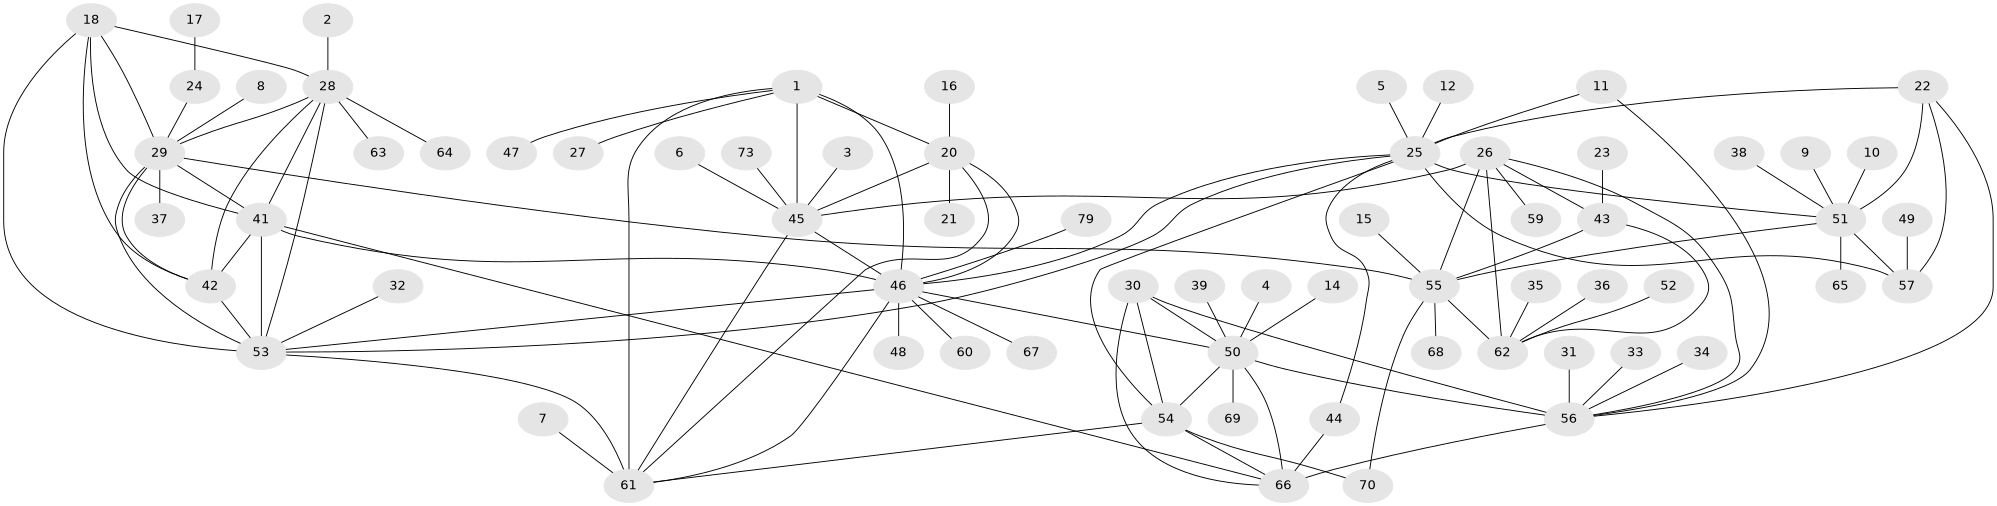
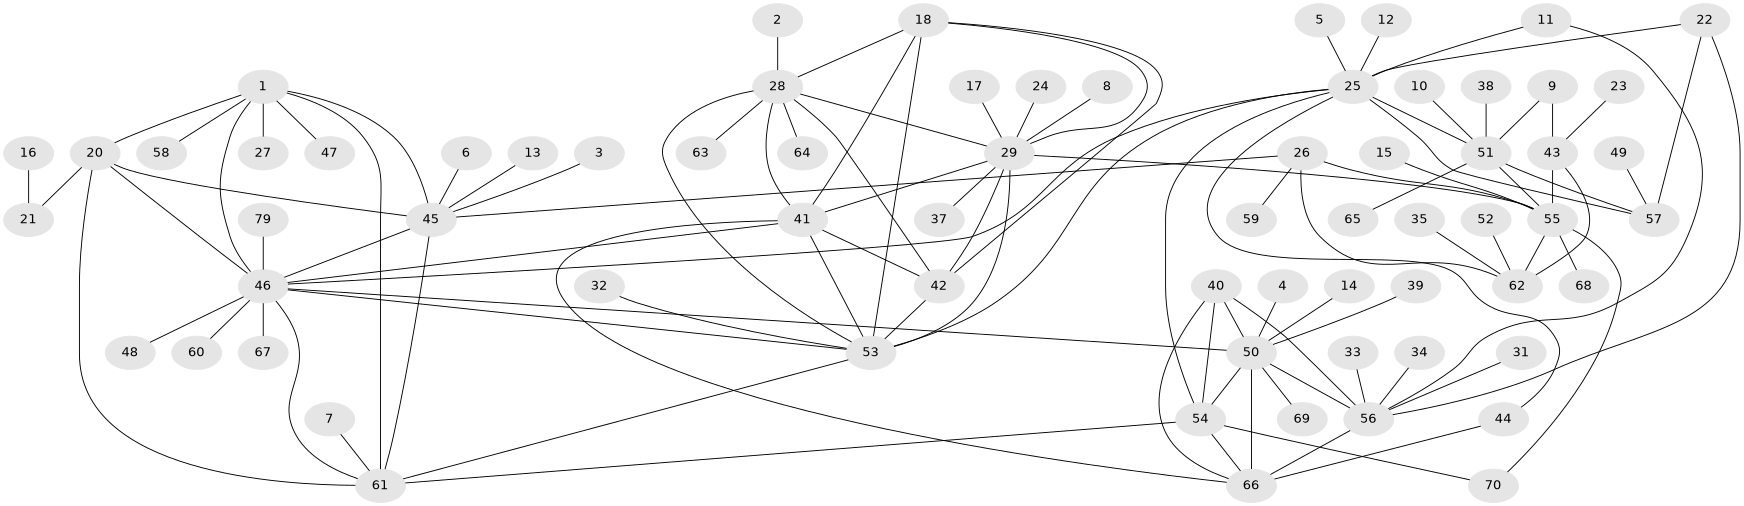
  graph {
    fontname="DejaVu Sans"
    node [color=gray90 fontname="DejaVu Sans" style=filled]
    edge [fontname="DejaVu Sans" weight=1.0]
    1
    20
    27
    45
    46
    47
+   58
    61
    21
    50
    53
    48
    60
    67
    2
    28
    29
    41
    42
    63
    64
    3
    4
    56
    54
    66
    69
    5
    25
    51
    57
    44
    6
    7
    8
    55
    37
    9
    65
    10
    11
    12
-   13 [label=73]
+   13
    14
    15
    62
    70
    68
    16
    17
    18
    n52 [label=79]
    22
    23
    43
    24
    26
    59
    31
    32
    33
    34
    35
-   36
    38
    39
-   40 [label=30]
+   40
    49
    52
    1 -- 20 [weight=3.0]
    1 -- 27
    1 -- 45 [weight=3.0]
    1 -- 46 [weight=3.0]
    1 -- 47
+   1 -- 58
    1 -- 61 [weight=3.0]
    20 -- 45
    20 -- 46
    20 -- 61
    20 -- 21
    45 -- 46
    45 -- 61
    46 -- 61
    46 -- 50
    46 -- 53
    46 -- 48 [weight=2.0]
    46 -- 60
    46 -- 67
    50 -- 56 [weight=3.0]
    50 -- 54 [weight=3.0]
    50 -- 66 [weight=3.0]
    50 -- 69
    53 -- 61
    2 -- 28
    28 -- 53 [weight=2.0]
    28 -- 29
    28 -- 41
    28 -- 42
    28 -- 63
    28 -- 64
    29 -- 53 [weight=2.0]
    29 -- 41
    29 -- 42
    29 -- 55
    29 -- 37
    41 -- 46
    41 -- 53 [weight=2.0]
    41 -- 42
    41 -- 66
    42 -- 53 [weight=2.0]
    3 -- 45
    4 -- 50
    56 -- 66
    54 -- 61
    54 -- 66
    54 -- 70
    5 -- 25
    25 -- 46
    25 -- 53
    25 -- 54
    25 -- 51 [weight=4.0]
    25 -- 57 [weight=4.0]
    25 -- 44
    51 -- 57 [weight=4.0]
    51 -- 55
    51 -- 65
    44 -- 66
    6 -- 45
    7 -- 61
    8 -- 29
    55 -- 62 [weight=4.0]
    55 -- 70
    55 -- 68
    9 -- 51
    10 -- 51
    11 -- 56
    11 -- 25
    12 -- 25
    13 -- 45
    14 -- 50
    15 -- 55
-   16 -- 20
-   17 -- 24
+   16 -- 21
+   17 -- 29
    18 -- 53 [weight=2.0]
    18 -- 28
    18 -- 29
    18 -- 41
    18 -- 42
    n52 -- 46
    22 -- 56
    22 -- 25 [weight=2.0]
-   22 -- 51 [weight=2.0]
    22 -- 57 [weight=2.0]
    23 -- 43
    43 -- 55 [weight=2.0]
    43 -- 62 [weight=2.0]
    24 -- 29
    26 -- 45
-   26 -- 56
    26 -- 55 [weight=4.0]
    26 -- 62 [weight=4.0]
-   26 -- 43 [weight=2.0]
+   9 -- 43 [weight=2.0]
    26 -- 59
    31 -- 56
    32 -- 53
    33 -- 56
    34 -- 56
    35 -- 62
-   36 -- 62
    38 -- 51
    39 -- 50
    40 -- 50 [weight=3.0]
    40 -- 56
    40 -- 54
    40 -- 66
    49 -- 57
    52 -- 62
  }
